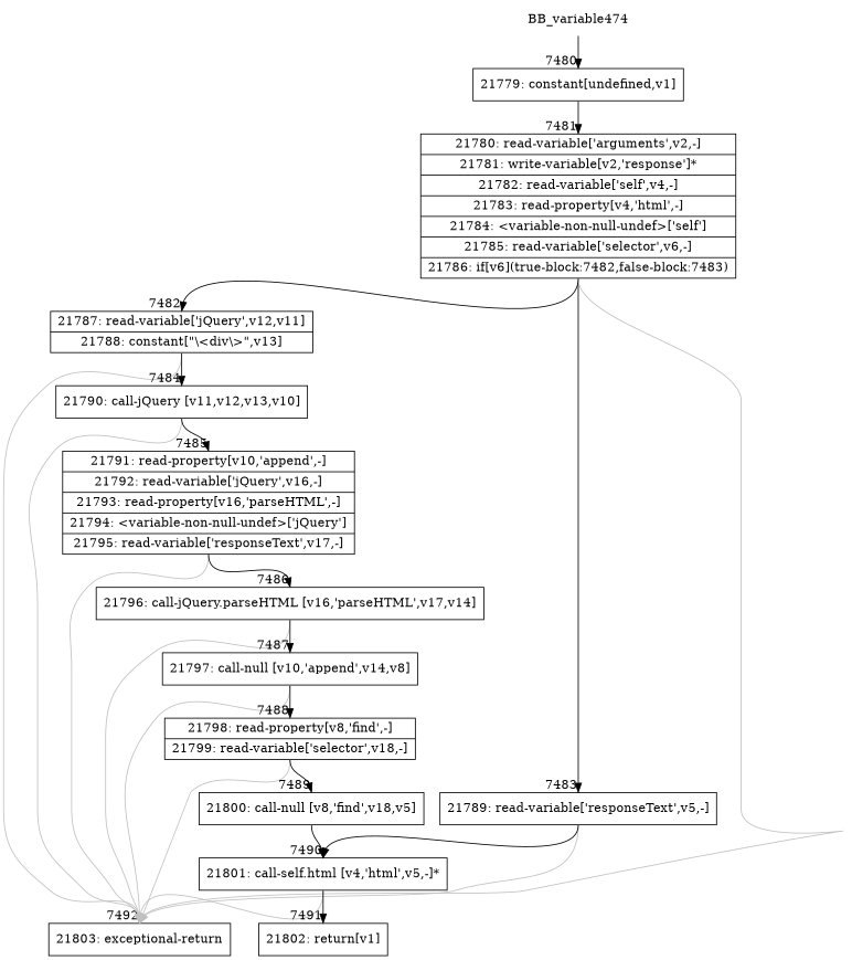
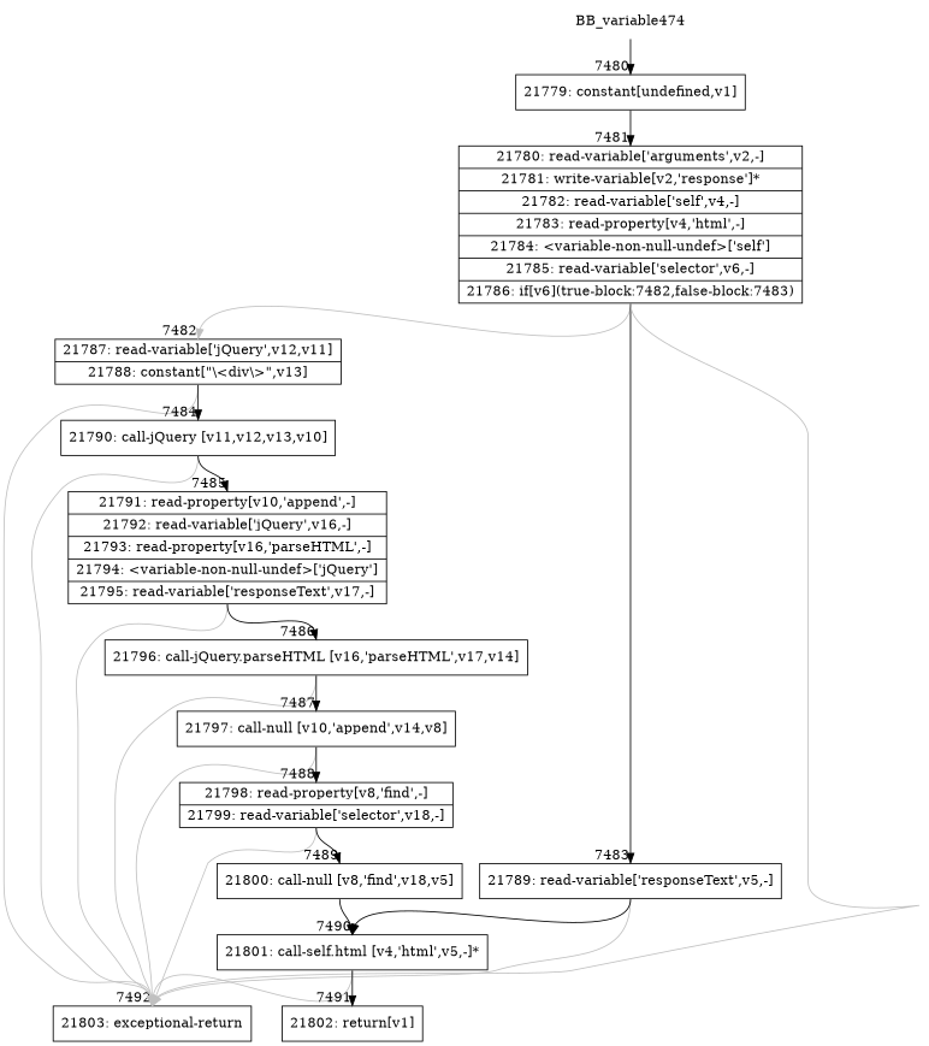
  digraph {
    rankdir=TD
    node [shape=record]
    edge [headport=n tailport=s]
    n1 [label=BB_variable474 shape=none]
    n2 [label="{21779: constant[undefined,v1]}"]
    n3 [label="{21780: read-variable['arguments',v2,-]|21781: write-variable[v2,'response']*|21782: read-variable['self',v4,-]|21783: read-property[v4,'html',-]|21784: \<variable-non-null-undef\>['self']|21785: read-variable['selector',v6,-]|21786: if[v6](true-block:7482,false-block:7483)}"]
    n4 [label="{21787: read-variable['jQuery',v12,v11]|21788: constant[\"\\\<div\\\>\",v13]}"]
    n5 [label="{21789: read-variable['responseText',v5,-]}"]
    n6 [label="{21803: exceptional-return}"]
    n7 [label="{21790: call-jQuery [v11,v12,v13,v10]}"]
    n8 [label="{21801: call-self.html [v4,'html',v5,-]*}"]
    n9 [label="{21791: read-property[v10,'append',-]|21792: read-variable['jQuery',v16,-]|21793: read-property[v16,'parseHTML',-]|21794: \<variable-non-null-undef\>['jQuery']|21795: read-variable['responseText',v17,-]}"]
    n10 [label="{21802: return[v1]}"]
    n11 [label="{21796: call-jQuery.parseHTML [v16,'parseHTML',v17,v14]}"]
    n12 [label="{21797: call-null [v10,'append',v14,v8]}"]
    n13 [label="{21798: read-property[v8,'find',-]|21799: read-variable['selector',v18,-]}"]
    n14 [label="{21800: call-null [v8,'find',v18,v5]}"]
    n1 -> n2 [headlabel="    7480"]
    n2 -> n3 [headlabel="      7481"]
-   n3 -> n4 [headlabel="      7482"]
+   n3 -> n4 [headlabel="      7482" color=gray]
    n3 -> n5 [headlabel="      7483"]
    n3 -> n6 [color=gray headlabel="      7492"]
    n4 -> n6 [color=gray]
    n4 -> n7 [headlabel="      7484"]
    n5 -> n6 [color=gray]
    n5 -> n8 [headlabel="      7490"]
    n7 -> n6 [color=gray]
    n7 -> n9 [headlabel="      7485"]
    n8 -> n6 [color=gray]
    n8 -> n10 [headlabel="      7491"]
    n9 -> n6 [color=gray]
    n9 -> n11 [headlabel="      7486"]
    n11 -> n6 [color=gray]
    n11 -> n12 [headlabel="      7487"]
    n12 -> n6 [color=gray]
    n12 -> n13 [headlabel="      7488"]
    n13 -> n6 [color=gray]
    n13 -> n14 [headlabel="      7489"]
    n14 -> n8
  }
